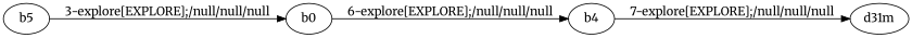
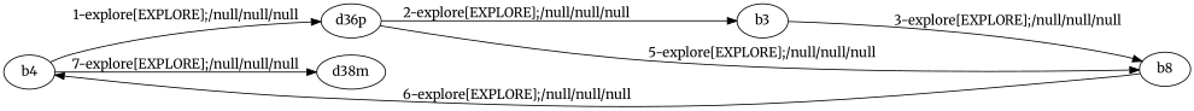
  digraph {
    fontname=Merriweather
    rankdir=LR
    node [fontname=Merriweather]
    edge [fontname=Merriweather]
    n1 [label=b4]
-   d38m [label=d31m]
-   b3 [label=b5]
-   b0
+   d36p
+   d38m
+   b3
+   b0 [label=b8]
+   n1 -> d36p [label="1-explore[EXPLORE];/null/null/null"]
    n1 -> d38m [label="7-explore[EXPLORE];/null/null/null"]
+   d36p -> b3 [label="2-explore[EXPLORE];/null/null/null"]
+   d36p -> b0 [label="5-explore[EXPLORE];/null/null/null"]
    b3 -> b0 [label="3-explore[EXPLORE];/null/null/null"]
    b0 -> n1 [label="6-explore[EXPLORE];/null/null/null"]
  }
